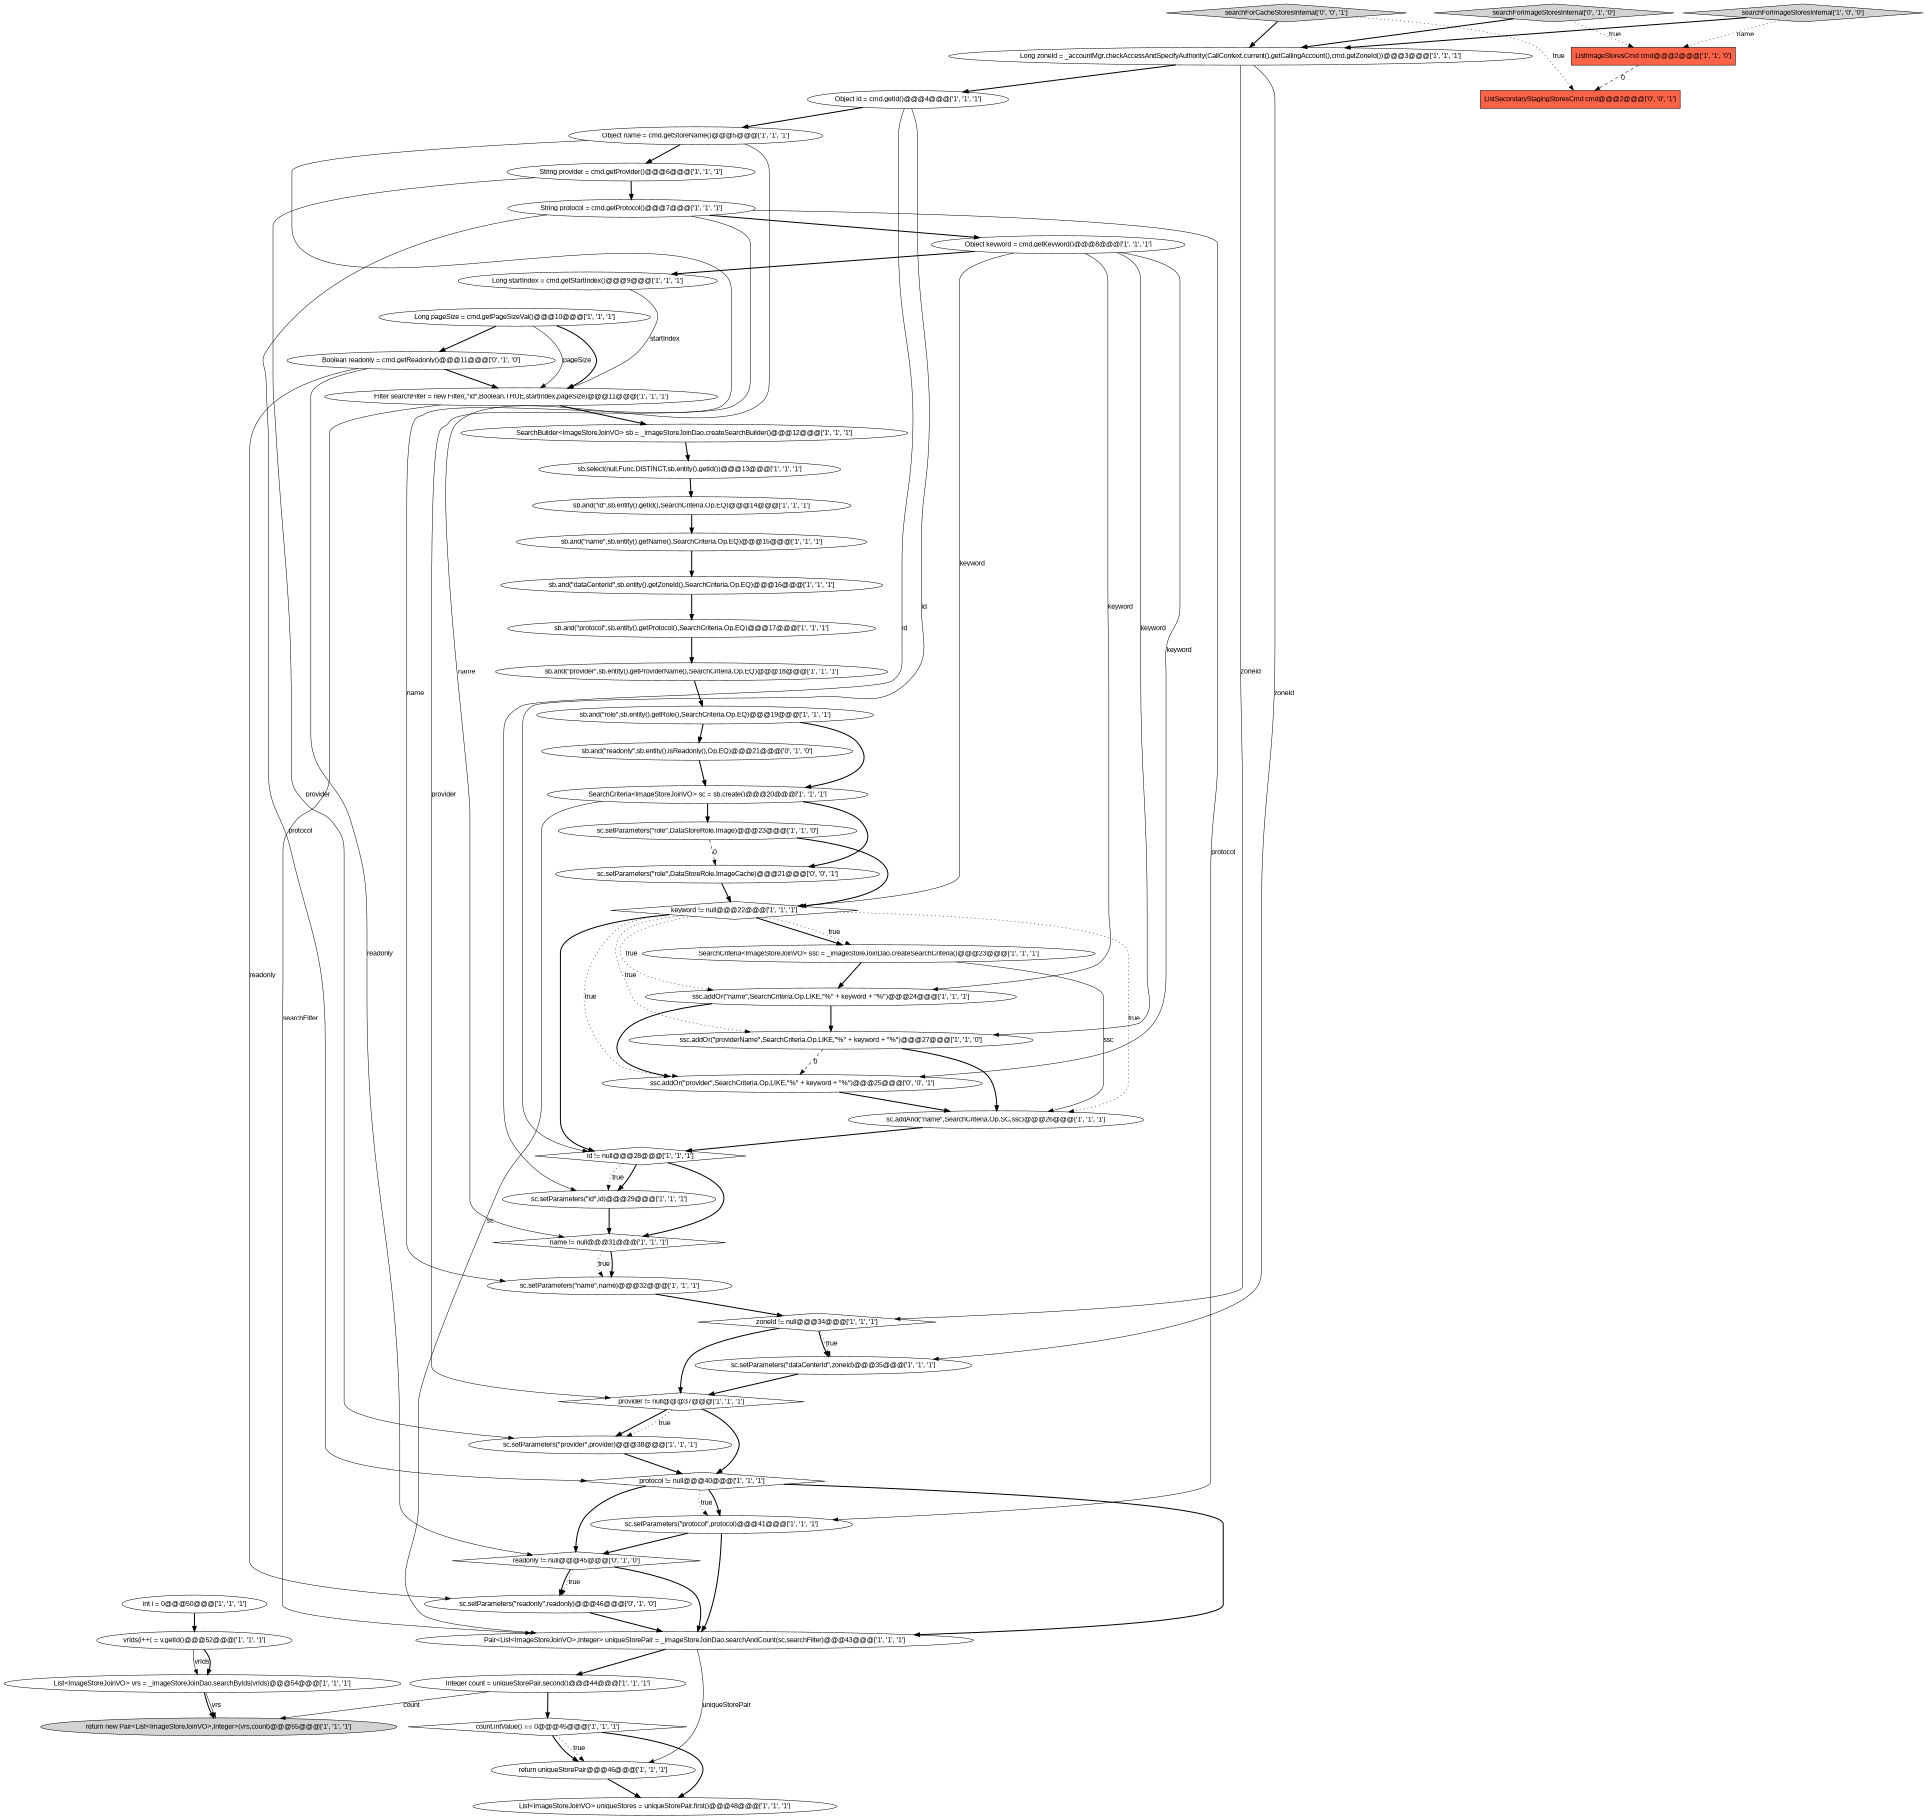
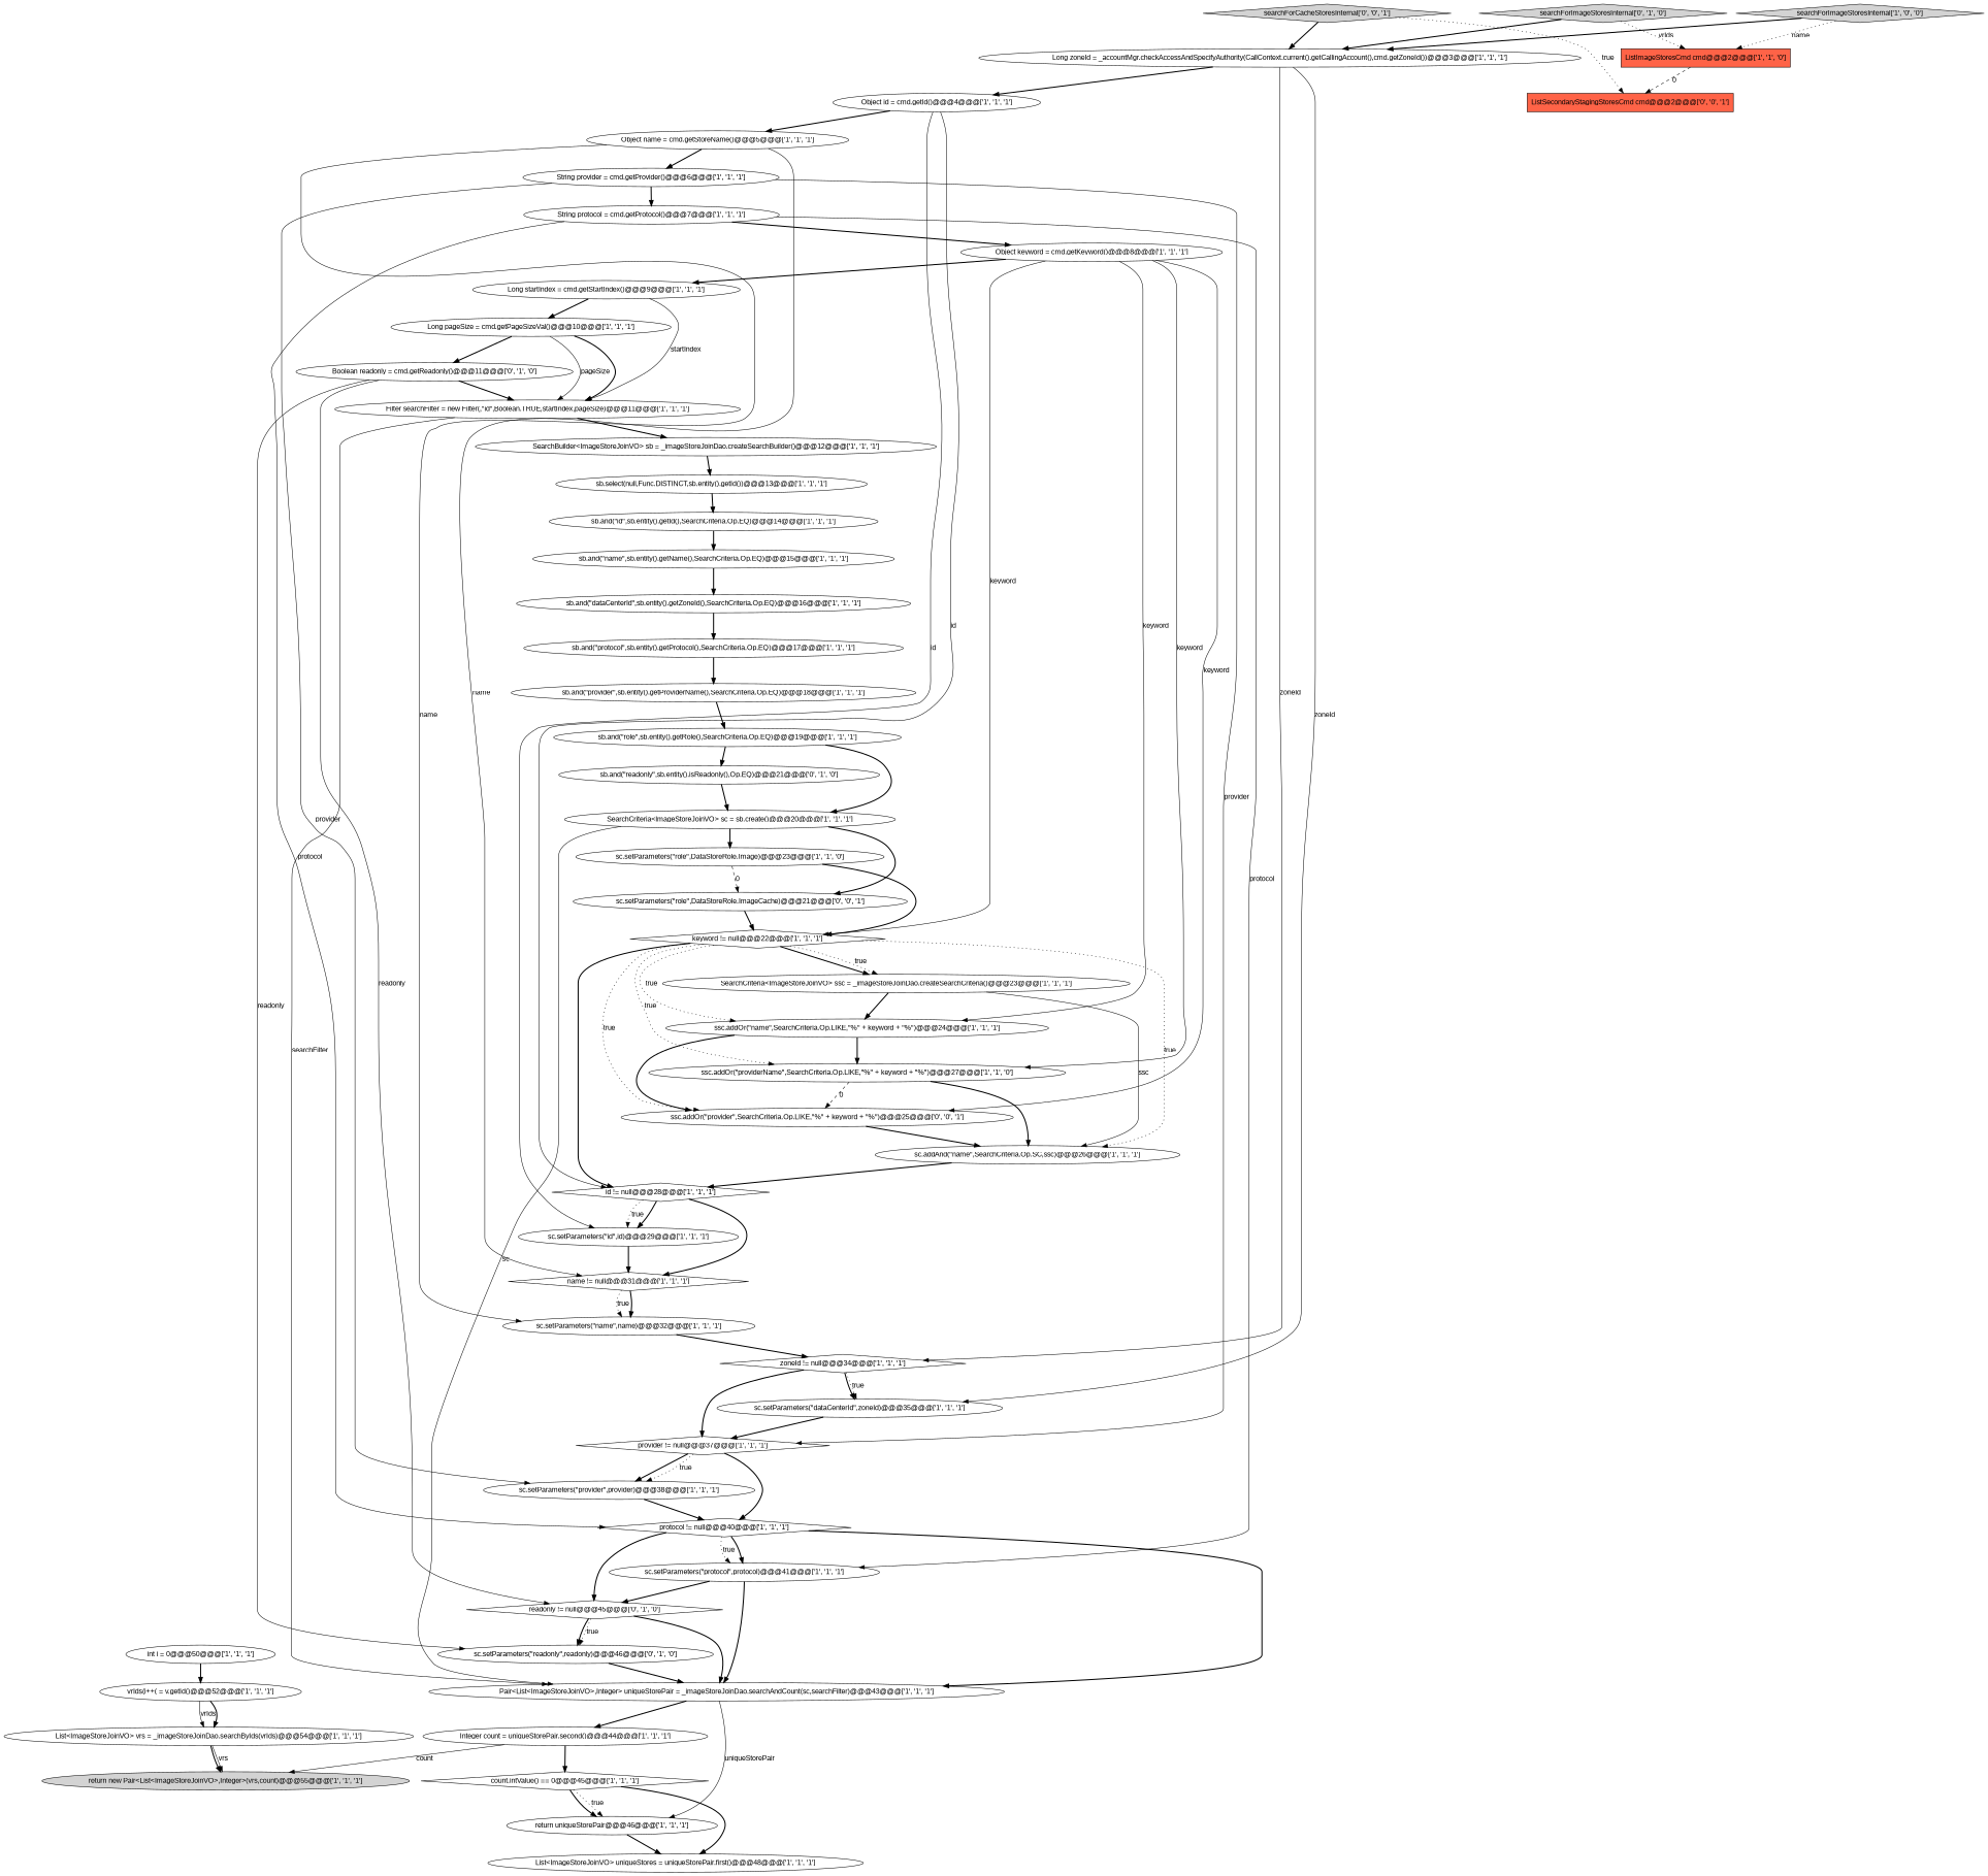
  digraph {
    fontname="Liberation Sans"
    node [fillcolor=white fontname="Liberation Sans" shape=ellipse style=filled]
    edge [fontname="Liberation Sans" style=bold]
    n1 [label="ssc.addOr(\"providerName\",SearchCriteria.Op.LIKE,\"%\" + keyword + \"%\")@@@27@@@['1', '1', '0']"]
    n2 [label="sc.addAnd(\"name\",SearchCriteria.Op.SC,ssc)@@@26@@@['1', '1', '1']"]
    n3 [label="ssc.addOr(\"provider\",SearchCriteria.Op.LIKE,\"%\" + keyword + \"%\")@@@25@@@['0', '0', '1']"]
    n4 [label="id != null@@@28@@@['1', '1', '1']" shape=diamond]
    n5 [label="sc.setParameters(\"name\",name)@@@32@@@['1', '1', '1']"]
    n6 [label="zoneId != null@@@34@@@['1', '1', '1']" shape=diamond]
    n7 [label="provider != null@@@37@@@['1', '1', '1']" shape=diamond]
    n8 [label="sc.setParameters(\"dataCenterId\",zoneId)@@@35@@@['1', '1', '1']"]
    n9 [label="Object keyword = cmd.getKeyword()@@@8@@@['1', '1', '1']"]
    n10 [label="Long startIndex = cmd.getStartIndex()@@@9@@@['1', '1', '1']"]
    n11 [label="keyword != null@@@22@@@['1', '1', '1']" shape=diamond]
    n12 [label="ssc.addOr(\"name\",SearchCriteria.Op.LIKE,\"%\" + keyword + \"%\")@@@24@@@['1', '1', '1']"]
    n13 [label="Filter searchFilter = new Filter(,\"id\",Boolean.TRUE,startIndex,pageSize)@@@11@@@['1', '1', '1']"]
    n14 [label="Long pageSize = cmd.getPageSizeVal()@@@10@@@['1', '1', '1']"]
    n15 [label="SearchCriteria<ImageStoreJoinVO> ssc = _imageStoreJoinDao.createSearchCriteria()@@@23@@@['1', '1', '1']"]
    n16 [label="List<ImageStoreJoinVO> vrs = _imageStoreJoinDao.searchByIds(vrIds)@@@54@@@['1', '1', '1']"]
    n17 [fillcolor=lightgray label="return new Pair<List<ImageStoreJoinVO>,Integer>(vrs,count)@@@55@@@['1', '1', '1']"]
    n18 [label="String provider = cmd.getProvider()@@@6@@@['1', '1', '1']"]
    n19 [label="sc.setParameters(\"provider\",provider)@@@38@@@['1', '1', '1']"]
    n20 [label="String protocol = cmd.getProtocol()@@@7@@@['1', '1', '1']"]
    n21 [label="protocol != null@@@40@@@['1', '1', '1']" shape=diamond]
    n22 [label="sc.setParameters(\"protocol\",protocol)@@@41@@@['1', '1', '1']"]
    n23 [label="name != null@@@31@@@['1', '1', '1']" shape=diamond]
    n24 [label="sc.setParameters(\"id\",id)@@@29@@@['1', '1', '1']"]
    n25 [label="readonly != null@@@45@@@['0', '1', '0']" shape=diamond]
    n26 [label="Pair<List<ImageStoreJoinVO>,Integer> uniqueStorePair = _imageStoreJoinDao.searchAndCount(sc,searchFilter)@@@43@@@['1', '1', '1']"]
    n27 [fillcolor=tomato label="ListImageStoresCmd cmd@@@2@@@['1', '1', '0']" shape=box]
    n28 [fillcolor=tomato label="ListSecondaryStagingStoresCmd cmd@@@2@@@['0', '0', '1']" shape=box]
    n29 [label="sc.setParameters(\"readonly\",readonly)@@@46@@@['0', '1', '0']"]
    n30 [label="return uniqueStorePair@@@46@@@['1', '1', '1']"]
    n31 [label="Integer count = uniqueStorePair.second()@@@44@@@['1', '1', '1']"]
    n32 [label="Object name = cmd.getStoreName()@@@5@@@['1', '1', '1']"]
    n33 [fillcolor=lightgray label="searchForImageStoresInternal['0', '1', '0']" shape=diamond]
    n34 [label="Long zoneId = _accountMgr.checkAccessAndSpecifyAuthority(CallContext.current().getCallingAccount(),cmd.getZoneId())@@@3@@@['1', '1', '1']"]
    n35 [label="Object id = cmd.getId()@@@4@@@['1', '1', '1']"]
    n36 [label="vrIds(i++( = v.getId()@@@52@@@['1', '1', '1']"]
    n37 [label="List<ImageStoreJoinVO> uniqueStores = uniqueStorePair.first()@@@48@@@['1', '1', '1']"]
    n38 [label="sb.select(null,Func.DISTINCT,sb.entity().getId())@@@13@@@['1', '1', '1']"]
    n39 [label="sb.and(\"id\",sb.entity().getId(),SearchCriteria.Op.EQ)@@@14@@@['1', '1', '1']"]
    n40 [label="sb.and(\"name\",sb.entity().getName(),SearchCriteria.Op.EQ)@@@15@@@['1', '1', '1']"]
    n41 [label="SearchCriteria<ImageStoreJoinVO> sc = sb.create()@@@20@@@['1', '1', '1']"]
    n42 [label="sc.setParameters(\"role\",DataStoreRole.ImageCache)@@@21@@@['0', '0', '1']"]
    n43 [label="sc.setParameters(\"role\",DataStoreRole.Image)@@@23@@@['1', '1', '0']"]
    n44 [label="SearchBuilder<ImageStoreJoinVO> sb = _imageStoreJoinDao.createSearchBuilder()@@@12@@@['1', '1', '1']"]
    n45 [label="Boolean readonly = cmd.getReadonly()@@@11@@@['0', '1', '0']"]
    n46 [label="sb.and(\"provider\",sb.entity().getProviderName(),SearchCriteria.Op.EQ)@@@18@@@['1', '1', '1']"]
    n47 [label="sb.and(\"role\",sb.entity().getRole(),SearchCriteria.Op.EQ)@@@19@@@['1', '1', '1']"]
    n48 [label="sb.and(\"readonly\",sb.entity().isReadonly(),Op.EQ)@@@21@@@['0', '1', '0']"]
    n49 [label="sb.and(\"dataCenterId\",sb.entity().getZoneId(),SearchCriteria.Op.EQ)@@@16@@@['1', '1', '1']"]
    n50 [label="sb.and(\"protocol\",sb.entity().getProtocol(),SearchCriteria.Op.EQ)@@@17@@@['1', '1', '1']"]
    n51 [label="int i = 0@@@50@@@['1', '1', '1']"]
    n52 [label="count.intValue() == 0@@@45@@@['1', '1', '1']" shape=diamond]
    n53 [fillcolor=lightgray label="searchForCacheStoresInternal['0', '0', '1']" shape=diamond]
    n54 [fillcolor=lightgray label="searchForImageStoresInternal['1', '0', '0']" shape=diamond]
    n1 -> n2
    n1 -> n3 [label=0 style=dashed]
    n2 -> n4
    n3 -> n2
    n4 -> n23
    n4 -> n24
    n4 -> n24 [label=true style=dotted]
    n5 -> n6
    n6 -> n7
    n6 -> n8 [label=true style=dotted]
    n6 -> n8
    n7 -> n19
    n7 -> n19 [label=true style=dotted]
    n7 -> n21
    n8 -> n7
    n9 -> n1 [label=keyword style=solid]
    n9 -> n3 [label=keyword style=solid]
    n9 -> n10
    n9 -> n11 [label=keyword style=solid]
    n9 -> n12 [label=keyword style=solid]
    n10 -> n13 [label=startIndex style=solid]
+   n10 -> n14
    n11 -> n1 [label=true style=dotted]
    n11 -> n2 [label=true style=dotted]
    n11 -> n3 [label=true style=dotted]
    n11 -> n4
    n11 -> n12 [label=true style=dotted]
    n11 -> n15
    n11 -> n15 [label=true style=dotted]
    n12 -> n1
    n12 -> n3
    n13 -> n26 [label=searchFilter style=solid]
    n13 -> n44
    n14 -> n13 [label=pageSize style=solid]
    n14 -> n13
    n14 -> n45
    n15 -> n2 [label=ssc style=solid]
    n15 -> n12
    n16 -> n17 [label=vrs style=solid]
    n16 -> n17
-   n20 -> n7 [label=provider style=solid]
+   n18 -> n7 [label=provider style=solid]
    n18 -> n19 [label=provider style=solid]
    n18 -> n20
    n19 -> n21
    n20 -> n9
    n20 -> n21 [label=protocol style=solid]
    n20 -> n22 [label=protocol style=solid]
    n21 -> n22
    n21 -> n22 [label=true style=dotted]
    n21 -> n25
    n21 -> n26
    n22 -> n25
    n22 -> n26
    n23 -> n5
    n23 -> n5 [label=true style=dotted]
    n24 -> n23
    n25 -> n26
    n25 -> n29 [label=true style=dotted]
    n25 -> n29
    n26 -> n30 [label=uniqueStorePair style=solid]
    n26 -> n31
    n27 -> n28 [label=0 style=dashed]
    n29 -> n26
    n30 -> n37
    n31 -> n17 [label=count style=solid]
    n31 -> n52
    n32 -> n5 [label=name style=solid]
    n32 -> n18
    n32 -> n23 [label=name style=solid]
-   n33 -> n27 [label=true style=dotted]
+   n33 -> n27 [label=vrIds style=dotted]
    n33 -> n34
    n34 -> n6 [label=zoneId style=solid]
    n34 -> n8 [label=zoneId style=solid]
    n34 -> n35
    n35 -> n4 [label=id style=solid]
    n35 -> n24 [label=id style=solid]
    n35 -> n32
    n36 -> n16 [label=vrIds style=solid]
    n36 -> n16
    n38 -> n39
    n39 -> n40
    n40 -> n49
    n41 -> n26 [label=sc style=solid]
    n41 -> n42
    n41 -> n43
    n42 -> n11
    n43 -> n11
    n43 -> n42 [label=0 style=dashed]
    n44 -> n38
    n45 -> n13
    n45 -> n25 [label=readonly style=solid]
    n45 -> n29 [label=readonly style=solid]
    n46 -> n47
    n47 -> n41
    n47 -> n48
    n48 -> n41
    n49 -> n50
    n50 -> n46
    n51 -> n36
    n52 -> n30 [label=true style=dotted]
    n52 -> n30
    n52 -> n37
    n53 -> n28 [label=true style=dotted]
    n53 -> n34
    n54 -> n27 [label=name style=dotted]
    n54 -> n34
  }
